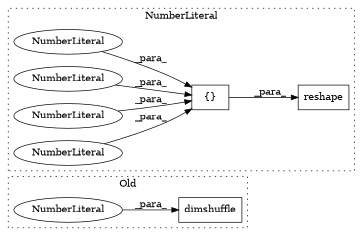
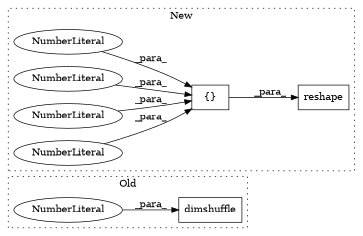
  digraph {
    rankdir=LR
    node [a=34 l=1 shape=ellipse]
    n1 [a=32 l="11,1" label=dimshuffle s="6089,6117" shape=box]
    n2 [label=NumberLiteral s=6104]
    n3 [a=4 l="1,1" label="{}" s="5733,5763" shape=box]
    n4 [label=NumberLiteral s=5760]
    n5 [label=NumberLiteral s=5762]
    n6 [label=NumberLiteral s=5758]
    n7 [label=NumberLiteral s=5734]
    n8 [a=32 l="8,1" label=reshape s="5709,5764" shape=box]
    subgraph cluster_1 {
      label=Old
      style=dotted
      n1
      n2
    }
    subgraph cluster_2 {
-     label=NumberLiteral
+     label=New
      style=dotted
      n3
      n4
      n5
      n6
      n7
      n8
    }
    n2 -> n1 [label=_para_]
    n3 -> n8 [label=_para_]
    n4 -> n3 [label=_para_]
    n5 -> n3 [label=_para_]
    n6 -> n3 [label=_para_]
    n7 -> n3 [label=_para_]
  }
